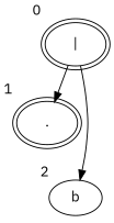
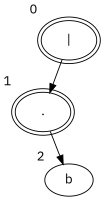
  digraph {
    fontname="IBM Plex Sans"
    node [fontname="IBM Plex Sans" peripheries=2]
    edge [fontname="IBM Plex Sans"]
    n1 [label="|" xlabel=0]
    n2 [label="." xlabel=1]
    n3 [label=b peripheries=1 xlabel=2]
    n1 -> n2
-   n1 -> n3
+   n2 -> n3
  }
